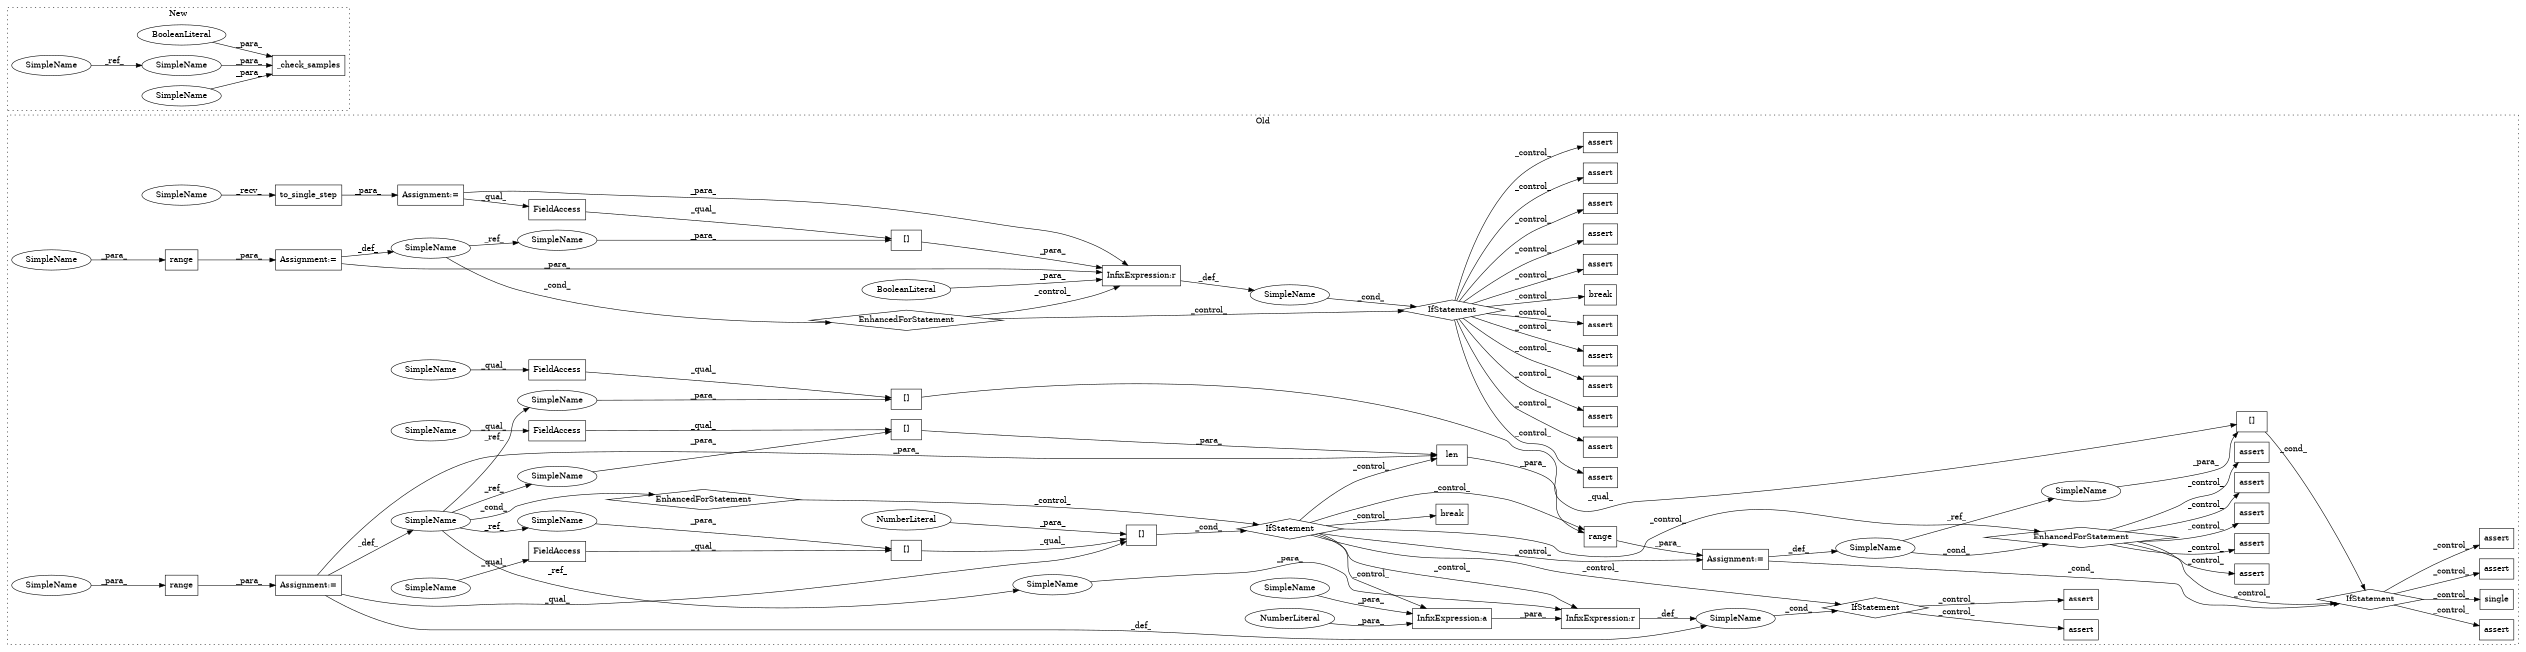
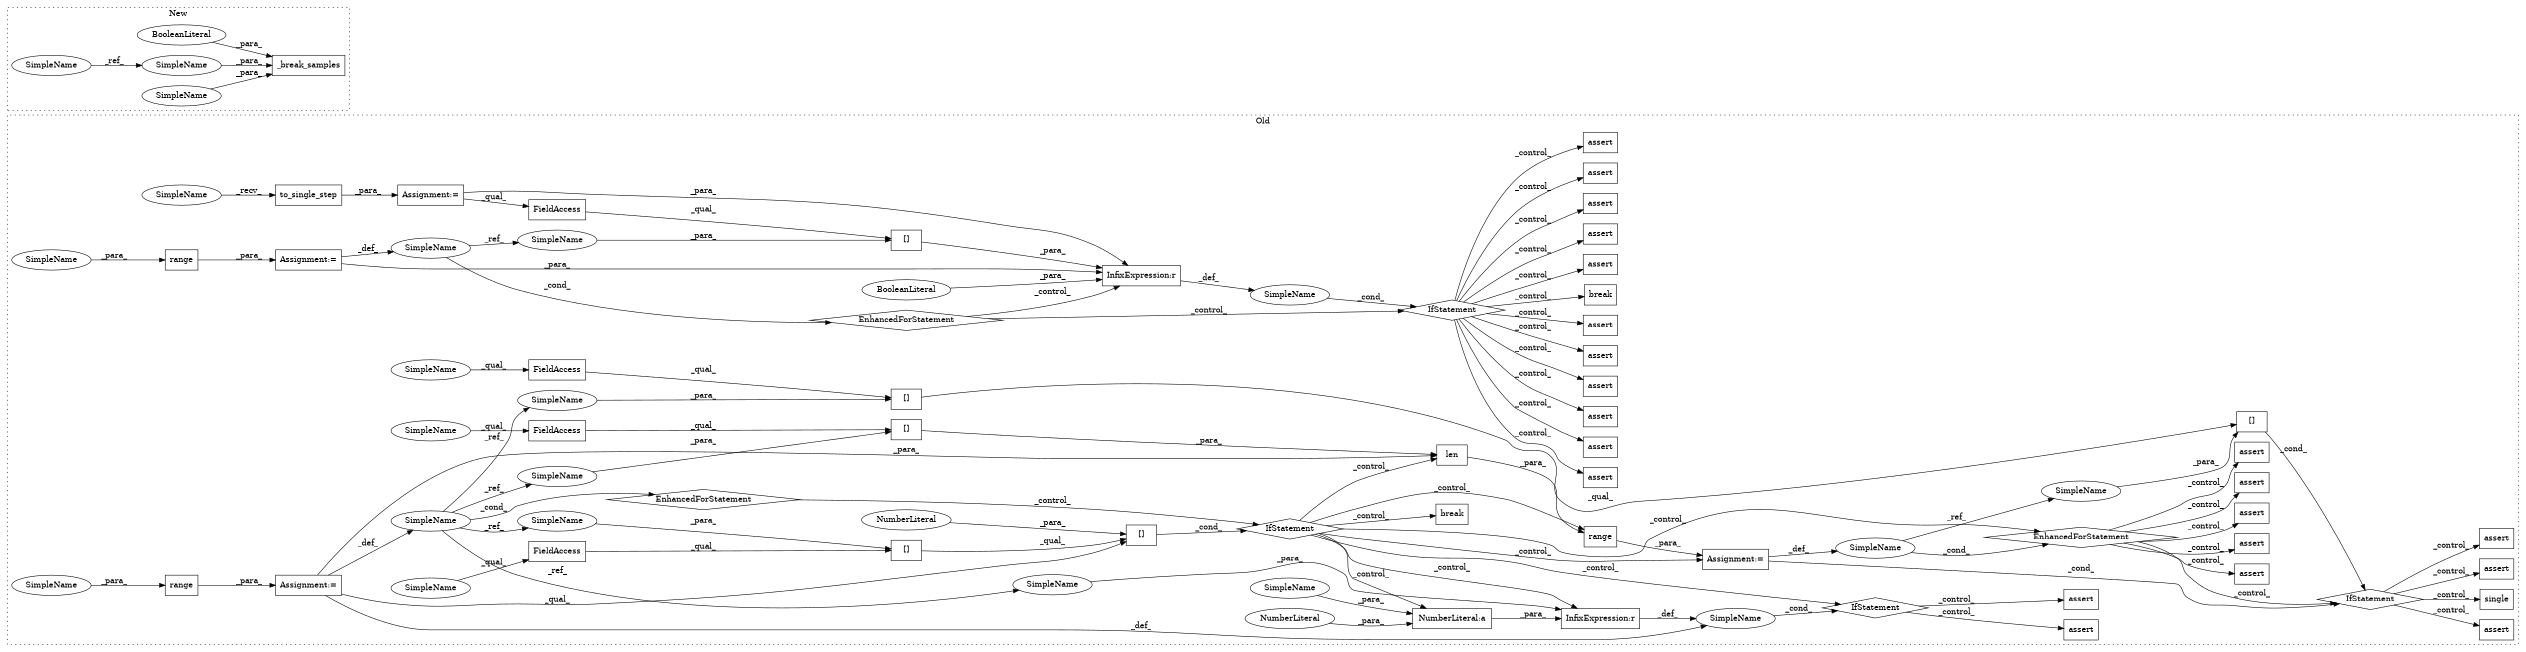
  digraph {
    rankdir=LR
    node [a=32 l="12,1" shape=box]
    n1 [a=2 l="18,1" label="[]" s="1274,1293"]
    n2 [a=42 l=1 label=SimpleName s=900 shape=ellipse]
    n3 [l="16,1" label=assert s="1647,1740"]
    n4 [a=10 l=6 label=break s=971]
    n5 [a=70 l="53,2" label=EnhancedForStatement s="843,922" shape=diamond]
    n6 [l="6,1" label=range s="904,921"]
    n7 [l="6,1" label=range s="2220,2237"]
    n8 [a=2 l="30,1" label="[]" s="2252,2283"]
    n9 [a=70 l="53,2" label=EnhancedForStatement s="2159,2238" shape=diamond]
    n10 [a=2 l="21,1" label="[]" s="1755,1777"]
    n11 [a=10 l=6 label=break s=2304]
    n12 [a=42 l=1 label=SimpleName s=2216 shape=ellipse]
    n13 [a=2 l="18,1" label="[]" s="1755,1774"]
    n14 [label=assert s="1912,1981"]
    n15 [a=2 l="18,1" label="[]" s="936,955"]
    n16 [a=18 l=9 label=single s=1792]
    n17 [label=assert s="1034,1089"]
-   n18 [a=27 l=3 label="InfixExpression:a" s=1012]
+   n18 [a=27 l=3 label="NumberLiteral:a" s=1012]
    n19 [a=34 l=1 label=NumberLiteral s=1015 shape=ellipse]
    n20 [a=27 l=3 label="InfixExpression:r" s=997]
    n21 [a=42 label=SimpleName shape=ellipse l=""]
    n22 [label=assert s="1105,1182"]
    n23 [a=22 l=17 label=FieldAccess s=936]
    n24 [a=22 l=17 label=FieldAccess s=1274]
    n25 [label=assert s="2405,2484"]
    n26 [a=22 l=17 label=FieldAccess s=1755]
    n27 [l="16,1" label=assert s="1997,2088"]
    n28 [a=22 l=29 label=FieldAccess s=2252]
    n29 [label=assert s="2650,2737"]
    n30 [a=27 l=4 label="InfixExpression:r" s=2284]
    n31 [a=2 l="21,1" label="[]" s="936,958"]
    n32 [a=34 l=1 label=NumberLiteral s=957 shape=ellipse]
    n33 [l="4,1" label=len s="1270,1294"]
    n34 [l="16,1" label=assert s="2829,2912"]
    n35 [a=70 l="57,2" label=EnhancedForStatement s="1199,1296" shape=diamond]
    n36 [label=assert s="1566,1631"]
    n37 [l="6,1" label=range s="1264,1295"]
    n38 [label=assert s="2330,2391"]
    n39 [a=25 l="4,2" label=IfStatement s="932,959" shape=diamond]
    n40 [label=assert s="1479,1550"]
    n41 [a=25 l="4,2" label=IfStatement s="1751,1778" shape=diamond]
    n42 [label=assert s="1313,1374"]
    n43 [a=25 l="4,2" label=IfStatement s="992,1017" shape=diamond]
    n44 [l="16,1" label=assert s="1825,1896"]
    n45 [a=9 l=4 label=BooleanLiteral s=2288 shape=ellipse]
    n46 [l="16,1" label=assert s="1390,1463"]
    n47 [a=25 l="4,2" label=IfStatement s="2248,2292" shape=diamond]
    n48 [label=assert s="3016,3090"]
    n49 [a=42 label=SimpleName shape=ellipse l=""]
    n50 [l="16,1" label=assert s="3186,3282"]
    n51 [a=42 l=1 label=SimpleName s=1260 shape=ellipse]
    n52 [label=assert s="2575,2636"]
    n53 [l=16 label=to_single_step s=2137]
    n54 [l="16,1" label=assert s="2926,3002"]
    n55 [a=7 l="53,2" label="Assignment:=" s="2159,2238"]
    n56 [label=assert s="2751,2815"]
    n57 [a=7 l="57,2" label="Assignment:=" s="1199,1296"]
    n58 [l="16,1" label=assert s="2498,2561"]
    n59 [a=7 l="53,2" label="Assignment:=" s="843,922"]
    n60 [label=assert s="3104,3172"]
    n61 [a=7 l=1 label="Assignment:=" s=2128]
    n62 [a=42 l=11 label=SimpleName s=2226 shape=ellipse]
    n63 [a=42 l=11 label=SimpleName s=910 shape=ellipse]
    n64 [a=42 l=11 label=SimpleName s=1001 shape=ellipse]
    n65 [a=42 l=1 label=SimpleName s=1776 shape=ellipse]
    n66 [a=42 l=1 label=SimpleName s=2282 shape=ellipse]
    n67 [a=42 l=7 label=SimpleName s=1274 shape=ellipse]
    n68 [a=42 l=7 label=SimpleName s=1755 shape=ellipse]
    n69 [a=42 l=7 label=SimpleName s=2129 shape=ellipse]
    n70 [a=42 l=7 label=SimpleName s=936 shape=ellipse]
    n71 [a=42 l=1 label=SimpleName s=1292 shape=ellipse]
    n72 [a=42 l=1 label=SimpleName s=996 shape=ellipse]
    n73 [a=42 l=1 label=SimpleName s=954 shape=ellipse]
    n74 [a=42 l=1 label=SimpleName s=1773 shape=ellipse]
-   n75 [l="15,1" label=_check_samples s="690,740"]
+   n75 [l="15,1" label=_break_samples s="690,740"]
    n76 [a=9 l=5 label=BooleanLiteral s=735 shape=ellipse]
    n77 [a=42 l=7 label=SimpleName s=620 shape=ellipse]
    n78 [a=42 l=11 label=SimpleName s=713 shape=ellipse]
    n79 [a=42 l=7 label=SimpleName s=705 shape=ellipse]
    subgraph cluster_1 {
      label=Old
      style=dotted
      n1
      n2
      n3
      n4
      n5
      n6
      n7
      n8
      n9
      n10
      n11
      n12
      n13
      n14
      n15
      n16
      n17
      n18
      n19
      n20
      n21
      n22
      n23
      n24
      n25
      n26
      n27
      n28
      n29
      n30
      n31
      n32
      n33
      n34
      n35
      n36
      n37
      n38
      n39
      n40
      n41
      n42
      n43
      n44
      n45
      n46
      n47
      n48
      n49
      n50
      n51
      n52
      n53
      n54
      n55
      n56
      n57
      n58
      n59
      n60
      n61
      n62
      n63
      n64
      n65
      n66
      n67
      n68
      n69
      n70
      n71
      n72
      n73
      n74
    }
    subgraph cluster_2 {
      label=New
      style=dotted
      n75
      n76
      n77
      n78
      n79
    }
    n1 -> n33 [label=_para_]
    n2 -> n5 [label=_cond_]
    n2 -> n71 [label=_ref_]
    n2 -> n72 [label=_ref_]
    n2 -> n73 [label=_ref_]
    n2 -> n74 [label=_ref_]
    n5 -> n39 [label=_control_]
    n6 -> n59 [label=_para_]
    n7 -> n55 [label=_para_]
    n8 -> n30 [label=_para_]
    n9 -> n30 [label=_control_]
    n9 -> n47 [label=_control_]
    n10 -> n41 [label=_cond_]
    n12 -> n9 [label=_cond_]
    n12 -> n66 [label=_ref_]
    n13 -> n10 [label=_qual_]
    n15 -> n31 [label=_qual_]
    n18 -> n20 [label=_para_]
    n19 -> n18 [label=_para_]
    n20 -> n21 [label=_def_]
    n21 -> n43 [label=_cond_]
    n23 -> n15 [label=_qual_]
    n24 -> n1 [label=_qual_]
    n26 -> n13 [label=_qual_]
    n28 -> n8 [label=_qual_]
    n30 -> n49 [label=_def_]
    n31 -> n39 [label=_cond_]
    n32 -> n31 [label=_para_]
    n33 -> n37 [label=_para_]
    n35 -> n3 [label=_control_]
    n35 -> n36 [label=_control_]
    n35 -> n40 [label=_control_]
    n35 -> n41 [label=_control_]
    n35 -> n42 [label=_control_]
    n35 -> n46 [label=_control_]
    n37 -> n57 [label=_para_]
    n39 -> n4 [label=_control_]
    n39 -> n18 [label=_control_]
    n39 -> n20 [label=_control_]
    n39 -> n33 [label=_control_]
    n39 -> n35 [label=_control_]
    n39 -> n37 [label=_control_]
    n39 -> n43 [label=_control_]
    n39 -> n57 [label=_control_]
    n41 -> n14 [label=_control_]
    n41 -> n16 [label=_control_]
    n41 -> n27 [label=_control_]
    n41 -> n44 [label=_control_]
    n43 -> n17 [label=_control_]
    n43 -> n22 [label=_control_]
    n45 -> n30 [label=_para_]
    n47 -> n11 [label=_control_]
    n47 -> n25 [label=_control_]
    n47 -> n29 [label=_control_]
    n47 -> n34 [label=_control_]
    n47 -> n38 [label=_control_]
    n47 -> n48 [label=_control_]
    n47 -> n50 [label=_control_]
    n47 -> n52 [label=_control_]
    n47 -> n54 [label=_control_]
    n47 -> n56 [label=_control_]
    n47 -> n58 [label=_control_]
    n47 -> n60 [label=_control_]
    n49 -> n47 [label=_cond_]
    n51 -> n35 [label=_cond_]
    n51 -> n65 [label=_ref_]
    n53 -> n61 [label=_para_]
    n55 -> n12 [label=_def_]
    n55 -> n30 [label=_para_]
    n57 -> n41 [label=_cond_]
    n57 -> n51 [label=_def_]
    n59 -> n2 [label=_def_]
    n59 -> n21 [label=_def_]
    n59 -> n31 [label=_qual_]
    n59 -> n33 [label=_para_]
    n61 -> n28 [label=_qual_]
    n61 -> n30 [label=_para_]
    n62 -> n7 [label=_para_]
    n63 -> n6 [label=_para_]
    n64 -> n18 [label=_para_]
    n65 -> n10 [label=_para_]
    n66 -> n8 [label=_para_]
    n67 -> n24 [label=_qual_]
    n68 -> n26 [label=_qual_]
    n69 -> n53 [label=_recv_]
    n70 -> n23 [label=_qual_]
    n71 -> n1 [label=_para_]
    n72 -> n20 [label=_para_]
    n73 -> n15 [label=_para_]
    n74 -> n13 [label=_para_]
    n76 -> n75 [label=_para_]
    n77 -> n79 [label=_ref_]
    n78 -> n75 [label=_para_]
    n79 -> n75 [label=_para_]
  }
